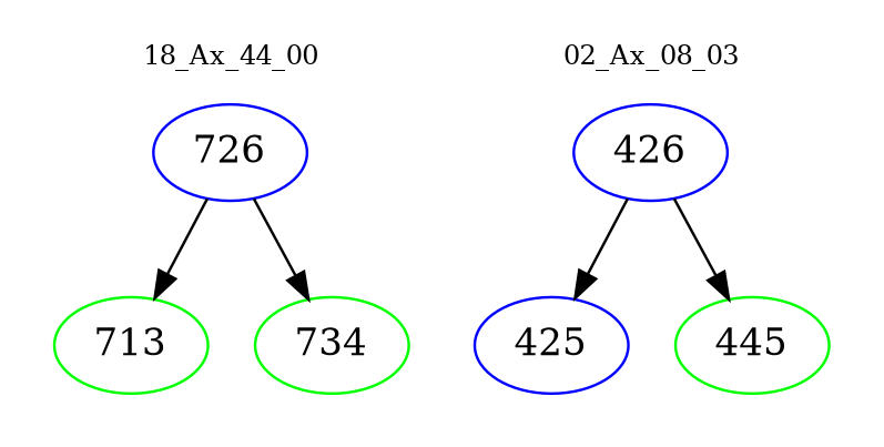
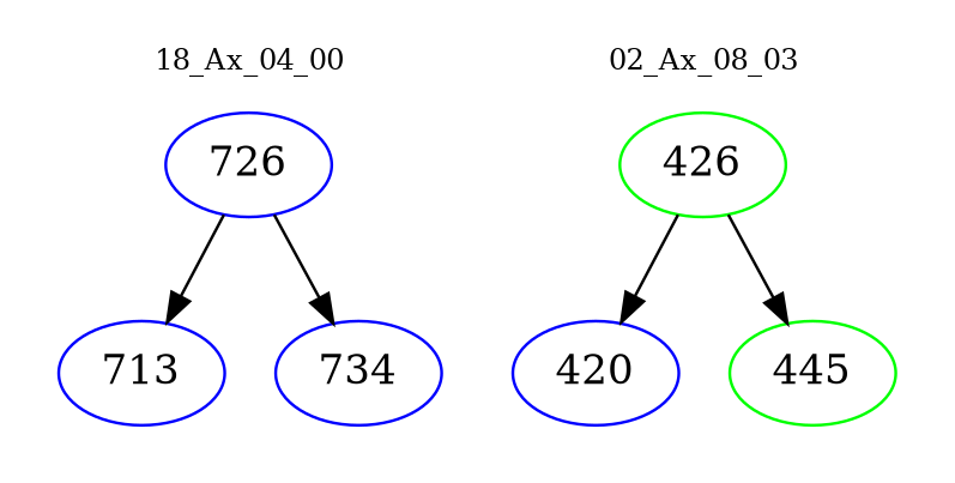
  digraph {
    node [color=blue]
    edge [color=black]
    n1 [label=726]
-   n2 [color=green label=713]
-   n3 [color=green label=734]
-   n4 [label=426]
-   n5 [label=425]
+   n2 [label=713]
+   n3 [label=734]
+   n4 [color=green label=426]
+   n5 [label=420]
    n6 [color=green label=445]
    subgraph cluster_1 {
      color=white
      fontsize=10
-     label="18_Ax_44_00"
+     label="18_Ax_04_00"
      n1
      n2
      n3
    }
    subgraph cluster_2 {
      color=white
      fontsize=10
      label="02_Ax_08_03"
      n4
      n5
      n6
    }
    n1 -> n2
    n1 -> n3
    n4 -> n5
    n4 -> n6
  }
